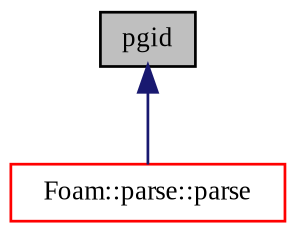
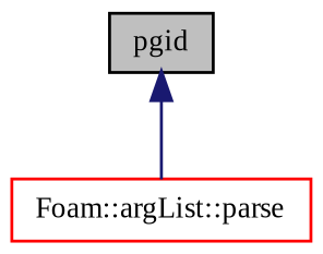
  digraph {
    rankdir=TB
    fontname="Liberation Serif"
    node [fontname="Liberation Serif" fontsize=10 shape=record]
    n1 [color=black fillcolor=grey75 fontcolor=black height=0.2 label=pgid style=filled width=0.4]
-   n2 [color=red height=0.2 label="Foam::parse::parse" width=0.4]
+   n2 [color=red height=0.2 label="Foam::argList::parse" width=0.4]
    n1 -> n2 [color=midnightblue dir=back fontname="Liberation Serif" fontsize=10 labelfontname=Helvetica labelfontsize=10 style=solid]
  }
